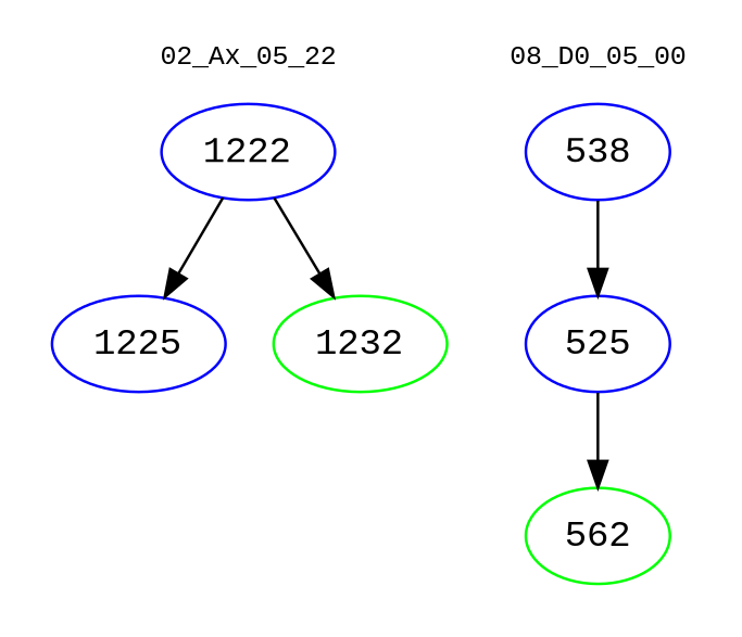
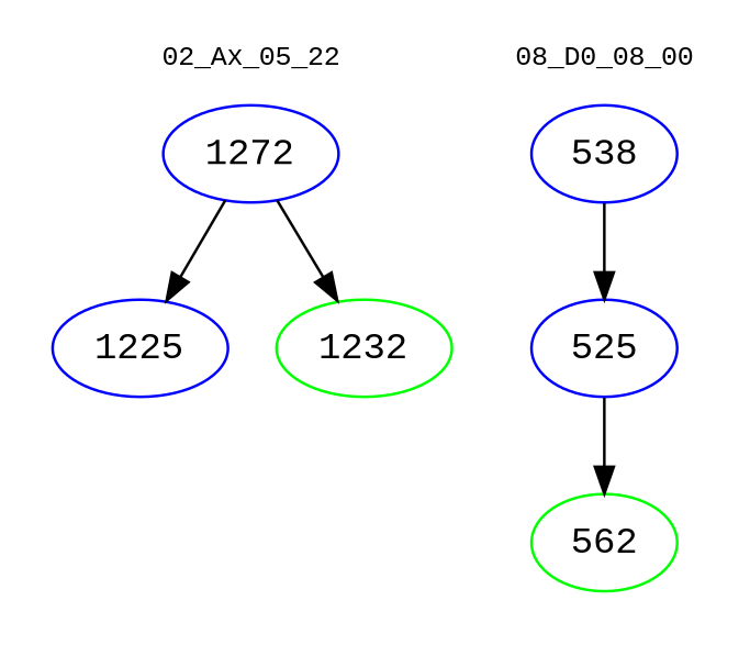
  digraph {
    fontname="Liberation Mono"
    node [color=blue fontname="Liberation Mono"]
    edge [color=black fontname="Liberation Mono"]
-   n1 [label=1222]
+   n1 [label=1272]
    n2 [label=1225]
    n3 [color=green label=1232]
    n4 [label=525]
    n5 [label=538]
    n6 [color=green label=562]
    subgraph cluster_1 {
      color=white
      fontsize=10
      label="02_Ax_05_22"
      n1
      n2
      n3
    }
    subgraph cluster_2 {
      color=white
      fontsize=10
-     label="08_D0_05_00"
+     label="08_D0_08_00"
      n4
      n5
      n6
    }
    n1 -> n2
    n1 -> n3
    n4 -> n6
    n5 -> n4
  }
